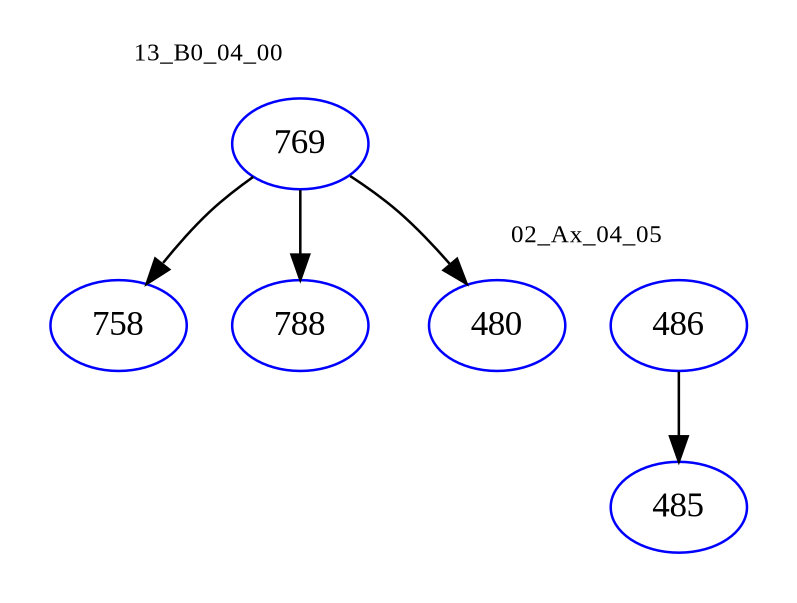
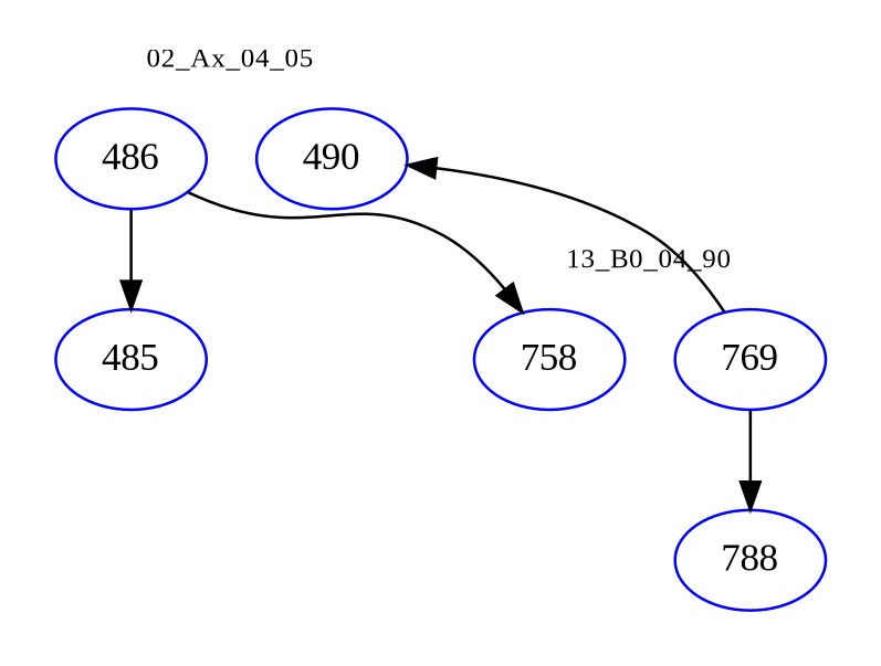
  digraph {
    fontname="Liberation Serif"
    node [color=blue fontname="Liberation Serif"]
    edge [color=black fontname="Liberation Serif"]
    n1 [label=486]
-   n2 [label=480]
+   n2 [label=490]
    n3 [label=485]
    n4 [label=769]
    n5 [label=758]
    n6 [label=788]
    subgraph cluster_1 {
      color=white
      fontsize=10
      label="02_Ax_04_05"
      n1
      n2
      n3
    }
    subgraph cluster_2 {
      color=white
      fontsize=10
-     label="13_B0_04_00"
+     label="13_B0_04_90"
      n4
      n5
      n6
    }
    n1 -> n3
    n4 -> n2
-   n4 -> n5
+   n1 -> n5
    n4 -> n6
  }
